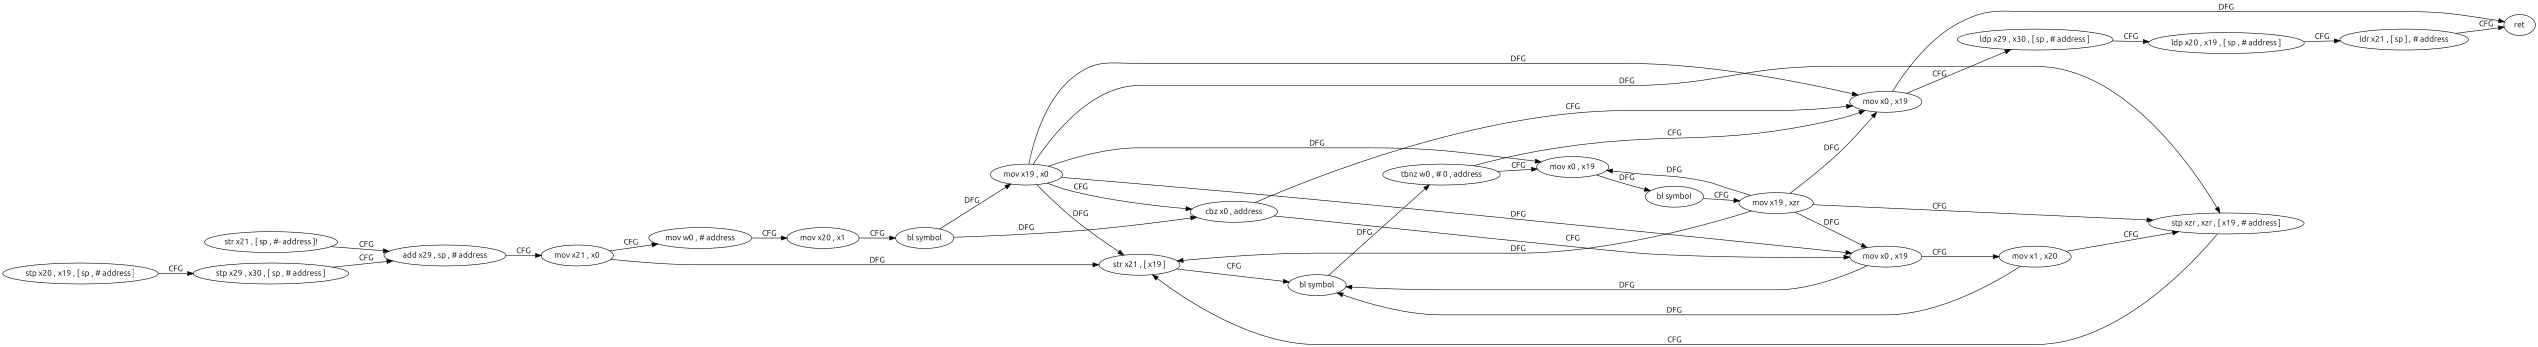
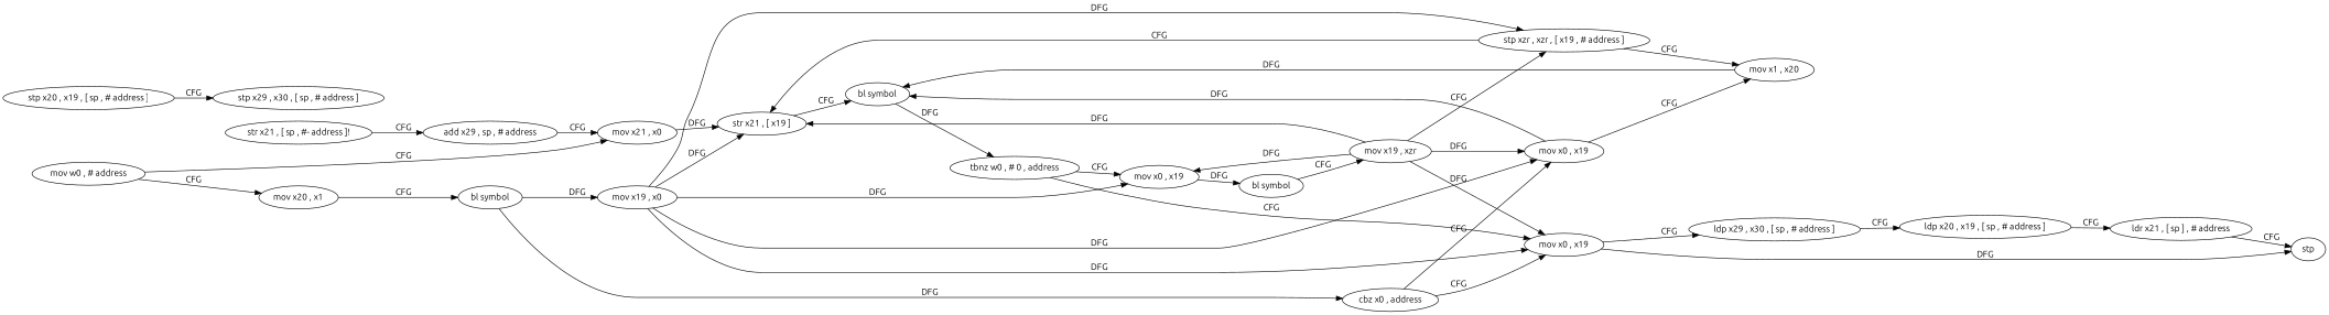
  digraph {
    fontname=Ubuntu
    rankdir=LR
    node [fontname=Ubuntu]
    edge [fontname=Ubuntu]
    n1 [label="str x21 , [ sp , #- address ]!"]
    n2 [label="add x29 , sp , # address"]
    n3 [label="stp x20 , x19 , [ sp , # address ]"]
    n4 [label="stp x29 , x30 , [ sp , # address ]"]
    n5 [label="mov x21 , x0"]
    n6 [label="mov w0 , # address"]
    n7 [label="str x21 , [ x19 ]"]
    n8 [label="mov x20 , x1"]
    n9 [label="bl symbol"]
    n10 [label="bl symbol"]
    n11 [label="mov x19 , x0"]
    n12 [label="cbz x0 , address"]
    n13 [label="mov x1 , x20"]
    n14 [label="stp xzr , xzr , [ x19 , # address ]"]
    n15 [label="mov x0 , x19"]
    n16 [label="mov x0 , x19"]
    n17 [label="mov x0 , x19"]
    n18 [label="ldp x29 , x30 , [ sp , # address ]"]
-   n19 [label=ret]
+   n19 [label=stp]
    n20 [label="bl symbol"]
    n21 [label="ldp x20 , x19 , [ sp , # address ]"]
    n22 [label="tbnz w0 , # 0 , address"]
    n23 [label="ldr x21 , [ sp ] , # address"]
    n24 [label="mov x19 , xzr"]
    n1 -> n2 [label=CFG]
    n2 -> n5 [label=CFG]
    n3 -> n4 [label=CFG]
-   n4 -> n2 [label=CFG]
-   n5 -> n6 [label=CFG]
+   n6 -> n5 [label=CFG]
    n5 -> n7 [label=DFG]
    n6 -> n8 [label=CFG]
    n7 -> n9 [label=CFG]
    n8 -> n10 [label=CFG]
    n9 -> n22 [label=DFG]
    n10 -> n11 [label=DFG]
    n10 -> n12 [label=DFG]
    n11 -> n7 [label=DFG]
-   n11 -> n12 [label=CFG]
    n11 -> n14 [label=DFG]
    n11 -> n15 [label=DFG]
    n11 -> n16 [label=DFG]
    n11 -> n17 [label=DFG]
    n12 -> n15 [label=CFG]
    n12 -> n16 [label=CFG]
    n13 -> n9 [label=DFG]
-   n13 -> n14 [label=CFG]
+   n14 -> n13 [label=CFG]
    n14 -> n7 [label=CFG]
    n15 -> n18 [label=CFG]
    n15 -> n19 [label=DFG]
    n16 -> n9 [label=DFG]
    n16 -> n13 [label=CFG]
    n17 -> n20 [label=DFG]
    n18 -> n21 [label=CFG]
    n20 -> n24 [label=CFG]
    n21 -> n23 [label=CFG]
    n22 -> n15 [label=CFG]
    n22 -> n17 [label=CFG]
    n23 -> n19 [label=CFG]
    n24 -> n7 [label=DFG]
    n24 -> n14 [label=CFG]
    n24 -> n15 [label=DFG]
    n24 -> n16 [label=DFG]
    n24 -> n17 [label=DFG]
  }
